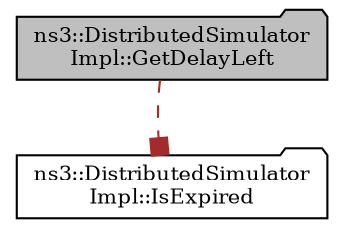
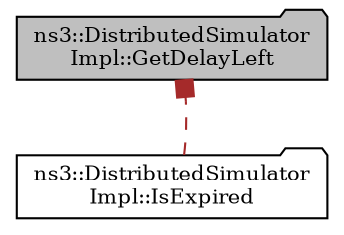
  digraph {
    rankdir=TB
    fontname="DejaVu Serif"
    node [color=black fontname="DejaVu Serif" fontsize=10 shape=folder style=filled]
    n1 [fillcolor=grey75 fontcolor=black height=0.2 label="ns3::DistributedSimulator\lImpl::GetDelayLeft" width=0.4]
    n2 [fillcolor=white height=0.2 label="ns3::DistributedSimulator\lImpl::IsExpired" width=0.4]
-   n1 -> n2 [color=brown fontname="DejaVu Serif" fontsize=10 labelfontname=Helvetica labelfontsize=10 style=dashed arrowhead=box]
+   n2 -> n1 [color=brown fontname="DejaVu Serif" fontsize=10 labelfontname=Helvetica labelfontsize=10 style=dashed arrowhead=box]
  }
